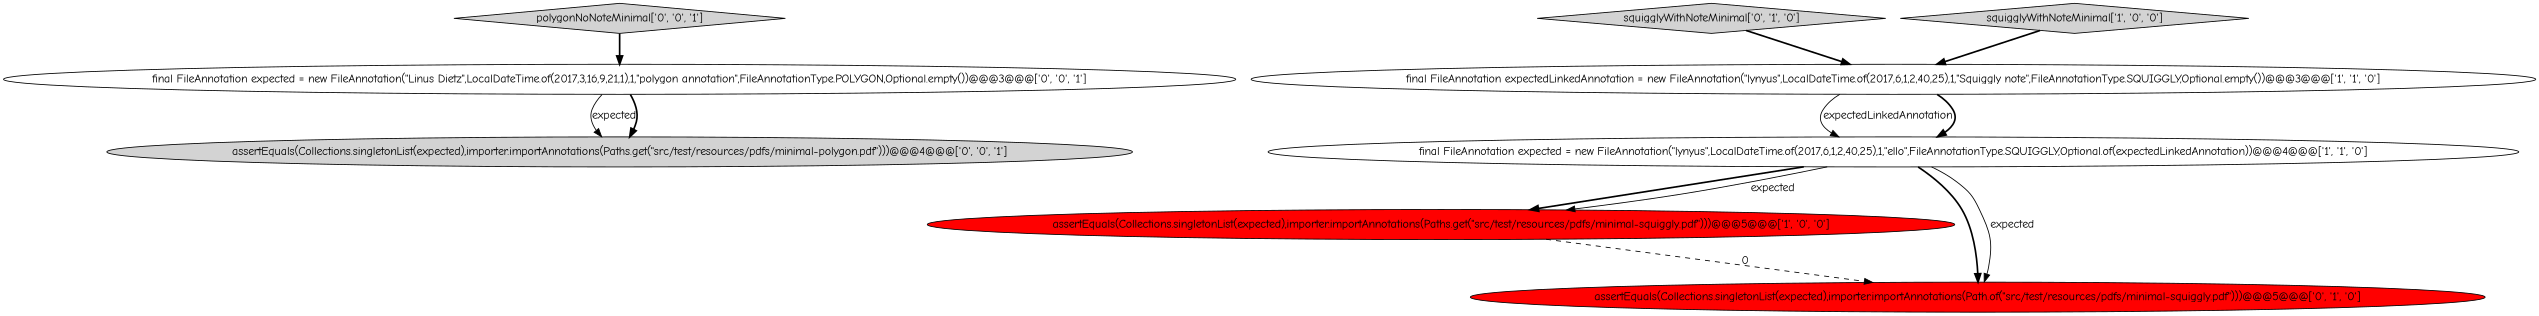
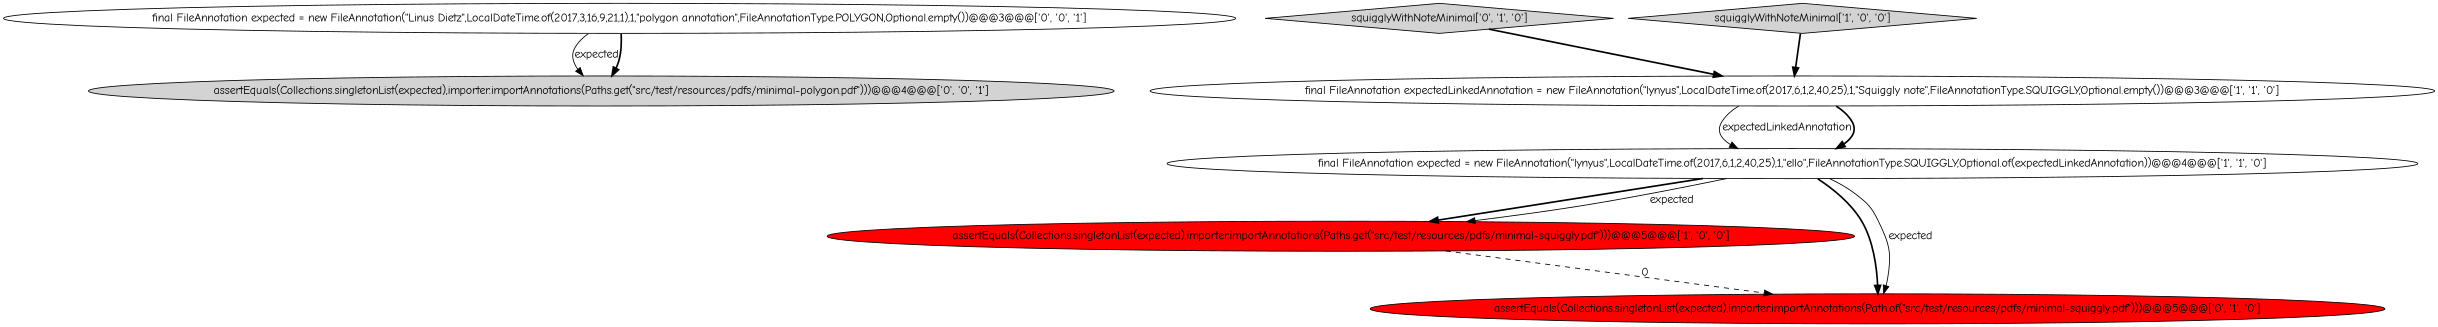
  digraph {
    fontname="Comic Neue"
    node [fillcolor=lightgray shape=ellipse style=filled fontname="Comic Neue"]
    edge [style=bold fontname="Comic Neue"]
    n1 [label="assertEquals(Collections.singletonList(expected),importer.importAnnotations(Paths.get(\"src/test/resources/pdfs/minimal-polygon.pdf\")))@@@4@@@['0', '0', '1']"]
    n2 [fillcolor=red label="assertEquals(Collections.singletonList(expected),importer.importAnnotations(Paths.get(\"src/test/resources/pdfs/minimal-squiggly.pdf\")))@@@5@@@['1', '0', '0']"]
    n3 [fillcolor=red label="assertEquals(Collections.singletonList(expected),importer.importAnnotations(Path.of(\"src/test/resources/pdfs/minimal-squiggly.pdf\")))@@@5@@@['0', '1', '0']"]
    n4 [fillcolor=white label="final FileAnnotation expectedLinkedAnnotation = new FileAnnotation(\"lynyus\",LocalDateTime.of(2017,6,1,2,40,25),1,\"Squiggly note\",FileAnnotationType.SQUIGGLY,Optional.empty())@@@3@@@['1', '1', '0']"]
    n5 [fillcolor=white label="final FileAnnotation expected = new FileAnnotation(\"lynyus\",LocalDateTime.of(2017,6,1,2,40,25),1,\"ello\",FileAnnotationType.SQUIGGLY,Optional.of(expectedLinkedAnnotation))@@@4@@@['1', '1', '0']"]
    n6 [label="squigglyWithNoteMinimal['0', '1', '0']" shape=diamond]
    n7 [fillcolor=white label="final FileAnnotation expected = new FileAnnotation(\"Linus Dietz\",LocalDateTime.of(2017,3,16,9,21,1),1,\"polygon annotation\",FileAnnotationType.POLYGON,Optional.empty())@@@3@@@['0', '0', '1']"]
    n8 [label="squigglyWithNoteMinimal['1', '0', '0']" shape=diamond]
-   n9 [label="polygonNoNoteMinimal['0', '0', '1']" shape=diamond]
    n2 -> n3 [label=0 style=dashed]
    n4 -> n5 [label=expectedLinkedAnnotation style=solid]
    n4 -> n5
    n5 -> n2
    n5 -> n2 [label=expected style=solid]
    n5 -> n3
    n5 -> n3 [label=expected style=solid]
    n6 -> n4
    n7 -> n1 [label=expected style=solid]
    n7 -> n1
    n8 -> n4
-   n9 -> n7
  }
